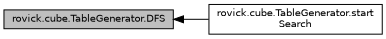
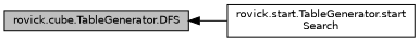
  digraph {
    rankdir=LR
    node [color=black fontname=Helvetica fontsize=10 shape=record style=filled]
    n1 [fillcolor=grey75 fontcolor=black height=0.2 label="rovick.cube.TableGenerator.DFS" width=0.4]
-   n2 [fillcolor=white height=0.2 label="rovick.cube.TableGenerator.start\lSearch" width=0.4]
+   n2 [fillcolor=white height=0.2 label="rovick.start.TableGenerator.start\lSearch" width=0.4]
    n1 -> n2 [color=black dir=back fontname=Helvetica fontsize=10 labelfontname=Helvetica labelfontsize=10 style=solid]
  }
